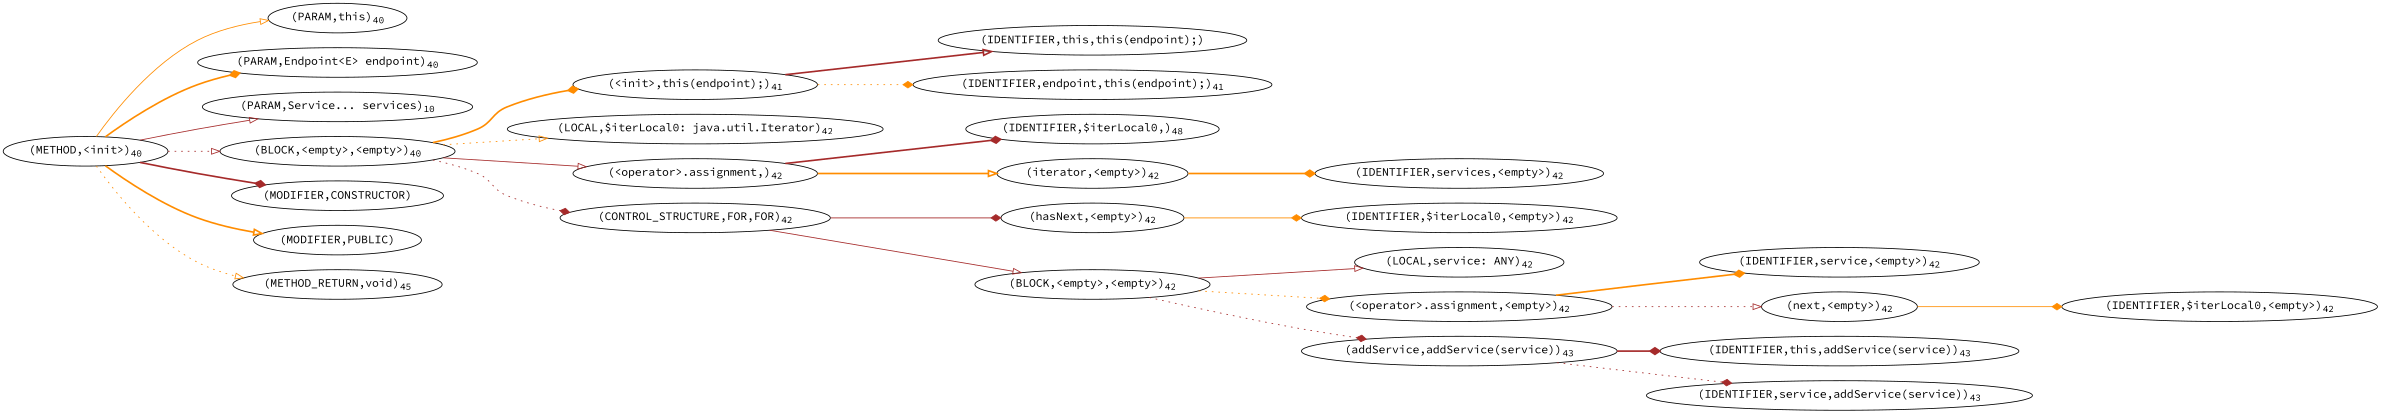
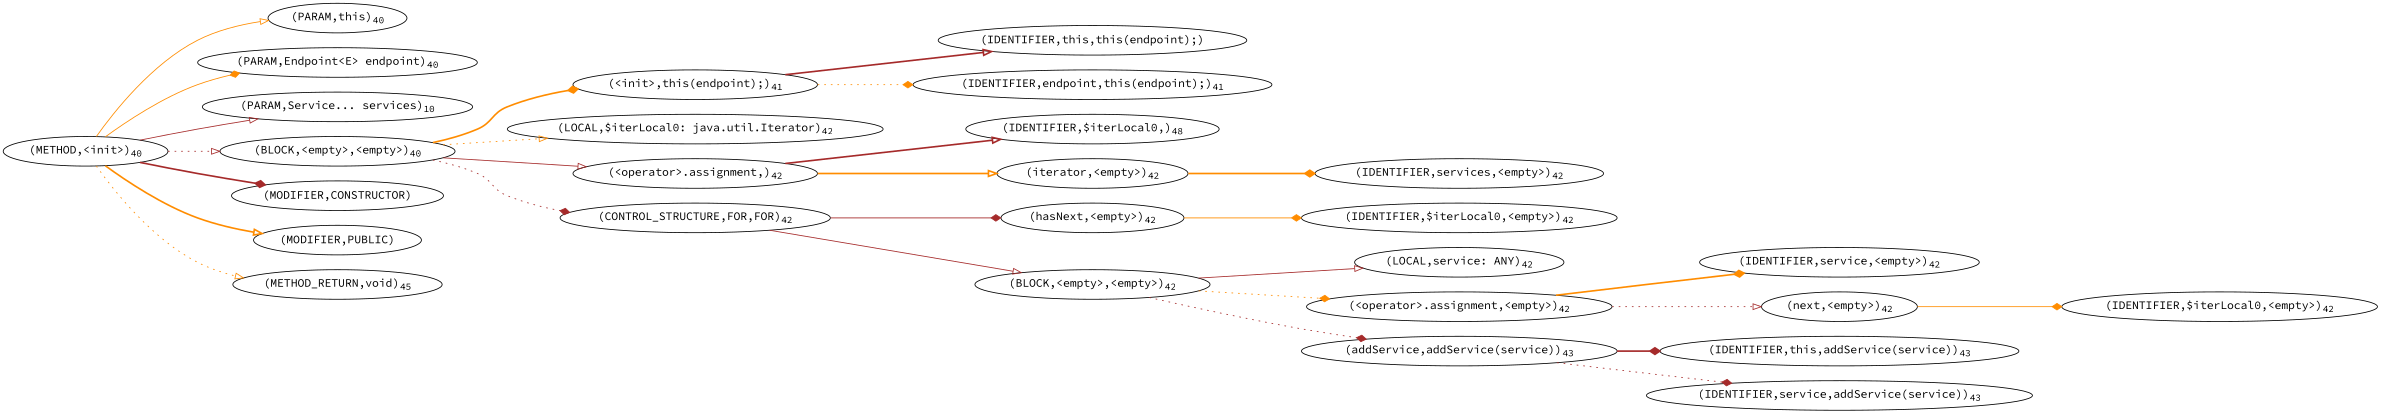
  digraph {
    fontname="Source Code Pro"
    rankdir=LR
    node [fontname="Source Code Pro"]
    edge [arrowhead=diamond color=brown fontname="Source Code Pro" style=solid]
    n1 [label=<(METHOD,&lt;init&gt;)<SUB>40</SUB>>]
    n2 [label=<(PARAM,this)<SUB>40</SUB>>]
    n3 [label=<(PARAM,Endpoint&lt;E&gt; endpoint)<SUB>40</SUB>>]
    n4 [label=<(PARAM,Service... services)<SUB>10</SUB>>]
    n5 [label=<(BLOCK,&lt;empty&gt;,&lt;empty&gt;)<SUB>40</SUB>>]
    n6 [label=<(MODIFIER,CONSTRUCTOR)>]
    n7 [label=<(MODIFIER,PUBLIC)>]
    n8 [label=<(METHOD_RETURN,void)<SUB>45</SUB>>]
    n9 [label=<(&lt;init&gt;,this(endpoint);)<SUB>41</SUB>>]
    n10 [label=<(LOCAL,$iterLocal0: java.util.Iterator)<SUB>42</SUB>>]
    n11 [label=<(&lt;operator&gt;.assignment,)<SUB>42</SUB>>]
    n12 [label=<(CONTROL_STRUCTURE,FOR,FOR)<SUB>42</SUB>>]
    n13 [label=<(IDENTIFIER,this,this(endpoint);)>]
    n14 [label=<(IDENTIFIER,endpoint,this(endpoint);)<SUB>41</SUB>>]
    n15 [label=<(IDENTIFIER,$iterLocal0,)<SUB>48</SUB>>]
    n16 [label=<(iterator,&lt;empty&gt;)<SUB>42</SUB>>]
    n17 [label=<(hasNext,&lt;empty&gt;)<SUB>42</SUB>>]
    n18 [label=<(BLOCK,&lt;empty&gt;,&lt;empty&gt;)<SUB>42</SUB>>]
    n19 [label=<(IDENTIFIER,services,&lt;empty&gt;)<SUB>42</SUB>>]
    n20 [label=<(IDENTIFIER,$iterLocal0,&lt;empty&gt;)<SUB>42</SUB>>]
    n21 [label=<(LOCAL,service: ANY)<SUB>42</SUB>>]
    n22 [label=<(&lt;operator&gt;.assignment,&lt;empty&gt;)<SUB>42</SUB>>]
    n23 [label=<(addService,addService(service))<SUB>43</SUB>>]
    n24 [label=<(IDENTIFIER,service,&lt;empty&gt;)<SUB>42</SUB>>]
    n25 [label=<(next,&lt;empty&gt;)<SUB>42</SUB>>]
    n26 [label=<(IDENTIFIER,this,addService(service))<SUB>43</SUB>>]
    n27 [label=<(IDENTIFIER,service,addService(service))<SUB>43</SUB>>]
    n28 [label=<(IDENTIFIER,$iterLocal0,&lt;empty&gt;)<SUB>42</SUB>>]
    n1 -> n2 [arrowhead=onormal color=darkorange]
-   n1 -> n3 [color=darkorange style=bold]
+   n1 -> n3 [color=darkorange]
    n1 -> n4 [arrowhead=onormal]
    n1 -> n5 [arrowhead=onormal style=dotted]
    n1 -> n6 [style=bold]
    n1 -> n7 [arrowhead=onormal color=darkorange style=bold]
    n1 -> n8 [arrowhead=onormal color=darkorange style=dotted]
    n5 -> n9 [color=darkorange style=bold]
    n5 -> n10 [arrowhead=onormal color=darkorange style=dotted]
    n5 -> n11 [arrowhead=onormal]
    n5 -> n12 [style=dotted]
    n9 -> n13 [arrowhead=onormal style=bold]
    n9 -> n14 [color=darkorange style=dotted]
-   n11 -> n15 [style=bold]
+   n11 -> n15 [arrowhead=onormal style=bold]
    n11 -> n16 [arrowhead=onormal color=darkorange style=bold]
    n12 -> n17
    n12 -> n18 [arrowhead=onormal]
    n16 -> n19 [color=darkorange style=bold]
    n17 -> n20 [color=darkorange]
    n18 -> n21 [arrowhead=onormal]
    n18 -> n22 [color=darkorange style=dotted]
    n18 -> n23 [style=dotted]
    n22 -> n24 [color=darkorange style=bold]
    n22 -> n25 [arrowhead=onormal style=dotted]
    n23 -> n26 [style=bold]
    n23 -> n27 [style=dotted]
    n25 -> n28 [color=darkorange]
  }
